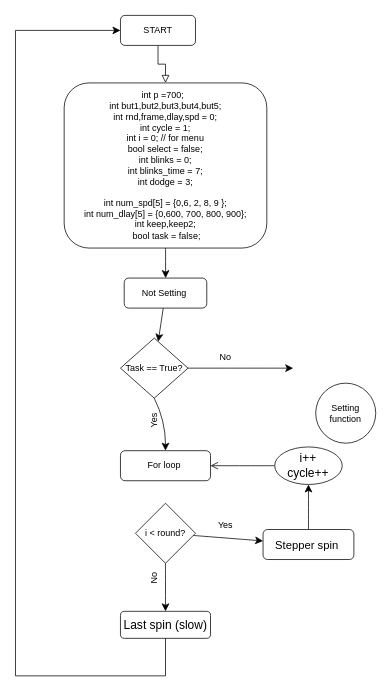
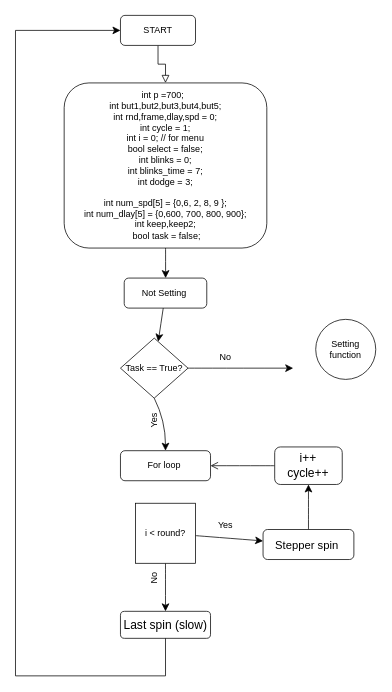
  <mxCell id="0" />
  <mxCell id="1" parent="0" />
  <mxCell id="2" value="" style="rounded=0;html=1;jettySize=auto;orthogonalLoop=1;fontSize=11;endArrow=block;endFill=0;endSize=8;strokeWidth=1;shadow=0;labelBackgroundColor=none;edgeStyle=orthogonalEdgeStyle;entryX=0.5;entryY=0;entryDx=0;entryDy=0;" parent="1" source="3" target="24" edge="1"><mxGeometry relative="1" as="geometry"><mxPoint x="220" y="100" as="targetPoint" /></mxGeometry></mxCell>
  <mxCell id="3" value="START" style="rounded=1;whiteSpace=wrap;html=1;fontSize=12;glass=0;strokeWidth=1;shadow=0;" parent="1" vertex="1"><mxGeometry x="159.85" y="20" width="100" height="40" as="geometry" /></mxCell>
  <mxCell id="4" value="Task == True?" style="rhombus;whiteSpace=wrap;html=1;shadow=0;strokeColor=default;strokeWidth=1;fontFamily=Helvetica;fontSize=12;fontColor=default;fillColor=default;" vertex="1" parent="1"><mxGeometry x="159.85" y="450" width="90" height="80" as="geometry" /></mxCell>
  <mxCell id="5" value="" style="edgeStyle=none;orthogonalLoop=1;jettySize=auto;html=1;rounded=0;fontFamily=Helvetica;fontSize=12;fontColor=default;startSize=8;endSize=8;curved=1;exitX=1;exitY=0.5;exitDx=0;exitDy=0;" edge="1" parent="1" source="4"><mxGeometry width="140" relative="1" as="geometry"><mxPoint x="159.85" y="520" as="sourcePoint" /><mxPoint x="390" y="490" as="targetPoint" /><Array as="points" /></mxGeometry></mxCell>
  <mxCell id="6" value="" style="edgeStyle=none;orthogonalLoop=1;jettySize=auto;html=1;rounded=0;fontFamily=Helvetica;fontSize=12;fontColor=default;startSize=8;endSize=8;curved=1;exitX=0.5;exitY=1;exitDx=0;exitDy=0;" edge="1" parent="1" source="4"><mxGeometry width="140" relative="1" as="geometry"><mxPoint x="159.85" y="520" as="sourcePoint" /><mxPoint x="219.85" y="600" as="targetPoint" /><Array as="points"><mxPoint x="219.85" y="560" /></Array></mxGeometry></mxCell>
  <mxCell id="7" value="Yes" style="text;strokeColor=none;fillColor=none;html=1;align=center;verticalAlign=middle;whiteSpace=wrap;rounded=0;fontSize=12;fontFamily=Helvetica;fontColor=default;rotation=-90;" vertex="1" parent="1"><mxGeometry x="179.85" y="550" width="50" height="20" as="geometry" /></mxCell>
  <mxCell id="8" value="No" style="text;strokeColor=none;fillColor=none;html=1;align=center;verticalAlign=middle;whiteSpace=wrap;rounded=0;fontSize=12;fontFamily=Helvetica;fontColor=default;rotation=0;" vertex="1" parent="1"><mxGeometry x="264.85" y="450" width="70" height="50" as="geometry" /></mxCell>
  <mxCell id="9" value="" style="edgeStyle=none;curved=1;rounded=0;orthogonalLoop=1;jettySize=auto;html=1;fontFamily=Helvetica;fontSize=12;fontColor=default;startSize=8;endSize=8;" edge="1" parent="1" source="10" target="4"><mxGeometry relative="1" as="geometry" /></mxCell>
  <mxCell id="10" value="Not Setting&amp;nbsp;" style="rounded=1;whiteSpace=wrap;html=1;shadow=0;strokeColor=default;strokeWidth=1;fontFamily=Helvetica;fontSize=12;fontColor=default;fillColor=default;" vertex="1" parent="1"><mxGeometry x="164.85" y="370" width="110" height="40" as="geometry" /></mxCell>
  <mxCell id="11" value="For loop&amp;nbsp;" style="rounded=1;whiteSpace=wrap;html=1;shadow=0;strokeColor=default;strokeWidth=1;fontFamily=Helvetica;fontSize=12;fontColor=default;fillColor=default;" vertex="1" parent="1"><mxGeometry x="159.85" y="600" width="120" height="40" as="geometry" /></mxCell>
  <mxCell id="12" value="" style="edgeStyle=none;curved=1;rounded=0;orthogonalLoop=1;jettySize=auto;html=1;fontFamily=Helvetica;fontSize=12;fontColor=default;startSize=8;endSize=8;" edge="1" parent="1" source="14" target="16"><mxGeometry relative="1" as="geometry" /></mxCell>
  <mxCell id="13" value="" style="edgeStyle=none;curved=1;rounded=0;orthogonalLoop=1;jettySize=auto;html=1;fontFamily=Helvetica;fontSize=12;fontColor=default;startSize=8;endSize=8;" edge="1" parent="1" source="14" target="20"><mxGeometry relative="1" as="geometry" /></mxCell>
- <mxCell id="14" value="i &amp;lt; round?" style="rhombus;whiteSpace=wrap;html=1;shadow=0;strokeColor=default;strokeWidth=1;fontFamily=Helvetica;fontSize=12;fontColor=default;fillColor=default;" vertex="1" parent="1"><mxGeometry x="179.85" y="670" width="80" height="80" as="geometry" /></mxCell>
+ <mxCell id="14" value="i &amp;lt; round?" style="whiteSpace=wrap;html=1;shadow=0;strokeColor=default;strokeWidth=1;fontFamily=Helvetica;fontSize=12;fontColor=default;fillColor=default;rounded=0;" vertex="1" parent="1"><mxGeometry x="179.85" y="670" width="80" height="80" as="geometry" /></mxCell>
  <mxCell id="15" value="" style="edgeStyle=none;curved=1;rounded=0;orthogonalLoop=1;jettySize=auto;html=1;fontFamily=Helvetica;fontSize=12;fontColor=default;startSize=8;endSize=8;" edge="1" parent="1" source="16" target="18"><mxGeometry relative="1" as="geometry" /></mxCell>
  <mxCell id="16" value="&lt;font style=&quot;font-size: 15px;&quot;&gt;Stepper spin&amp;nbsp;&lt;/font&gt;" style="rounded=1;whiteSpace=wrap;html=1;shadow=0;strokeWidth=1;fontSize=16;" vertex="1" parent="1"><mxGeometry x="349.85" y="705" width="121" height="40" as="geometry" /></mxCell>
  <mxCell id="17" value="" style="edgeStyle=none;curved=1;rounded=0;orthogonalLoop=1;jettySize=auto;html=1;fontFamily=Helvetica;fontSize=12;fontColor=default;startSize=8;endSize=8;endArrow=open;" edge="1" parent="1" source="18" target="11"><mxGeometry relative="1" as="geometry" /></mxCell>
- <mxCell id="18" value="i++&lt;br&gt;cycle++" style="ellipse;whiteSpace=wrap;html=1;fontSize=16;shadow=0;strokeWidth=1;" vertex="1" parent="1"><mxGeometry x="365.35" y="595" width="90" height="50" as="geometry" /></mxCell>
+ <mxCell id="18" value="i++&lt;br&gt;cycle++" style="whiteSpace=wrap;html=1;fontSize=16;rounded=1;shadow=0;strokeWidth=1;" vertex="1" parent="1"><mxGeometry x="365.35" y="595" width="90" height="50" as="geometry" /></mxCell>
  <mxCell id="19" value="Yes" style="text;strokeColor=none;fillColor=none;html=1;align=center;verticalAlign=middle;whiteSpace=wrap;rounded=0;fontSize=12;fontFamily=Helvetica;fontColor=default;rotation=0;" vertex="1" parent="1"><mxGeometry x="274.85" y="690" width="50" height="17.5" as="geometry" /></mxCell>
  <mxCell id="20" value="Last spin (slow)" style="rounded=1;whiteSpace=wrap;html=1;shadow=0;strokeWidth=1;fontSize=16;" vertex="1" parent="1"><mxGeometry x="159.85" y="814" width="120" height="36" as="geometry" /></mxCell>
  <mxCell id="21" value="No" style="text;strokeColor=none;fillColor=none;html=1;align=center;verticalAlign=middle;whiteSpace=wrap;rounded=0;fontSize=12;fontFamily=Helvetica;fontColor=default;rotation=-90;" vertex="1" parent="1"><mxGeometry x="179.85" y="760" width="50" height="20" as="geometry" /></mxCell>
  <mxCell id="22" value="" style="edgeStyle=segmentEdgeStyle;endArrow=classic;html=1;curved=0;rounded=0;endSize=8;startSize=8;sourcePerimeterSpacing=0;targetPerimeterSpacing=0;fontFamily=Helvetica;fontSize=12;fontColor=default;exitX=0.5;exitY=1;exitDx=0;exitDy=0;entryX=0;entryY=0.5;entryDx=0;entryDy=0;" edge="1" parent="1" source="20" target="3"><mxGeometry width="140" relative="1" as="geometry"><mxPoint x="309.85" y="260" as="sourcePoint" /><mxPoint x="449.85" y="320" as="targetPoint" /><Array as="points"><mxPoint x="220" y="900" /><mxPoint x="20" y="900" /><mxPoint x="20" y="40" /></Array></mxGeometry></mxCell>
  <mxCell id="23" value="" style="edgeStyle=none;curved=1;rounded=0;orthogonalLoop=1;jettySize=auto;html=1;fontFamily=Helvetica;fontSize=12;fontColor=default;startSize=8;endSize=8;" edge="1" parent="1" source="24"><mxGeometry relative="1" as="geometry"><mxPoint x="220" y="370" as="targetPoint" /></mxGeometry></mxCell>
  <mxCell id="24" value="int&amp;nbsp;p&amp;nbsp;=700;&amp;nbsp;&amp;nbsp;&lt;br&gt;&amp;nbsp;int&amp;nbsp;but1,but2,but3,but4,but5;&amp;nbsp;&lt;br&gt;&amp;nbsp;int&amp;nbsp;rnd,frame,dlay,spd&amp;nbsp;=&amp;nbsp;0;&amp;nbsp;&lt;br&gt;&amp;nbsp;int&amp;nbsp;cycle&amp;nbsp;=&amp;nbsp;1;&amp;nbsp;&lt;br&gt;&amp;nbsp;int&amp;nbsp;i&amp;nbsp;=&amp;nbsp;0;&amp;nbsp;//&amp;nbsp;for&amp;nbsp;menu&amp;nbsp;&lt;br&gt;&amp;nbsp;bool&amp;nbsp;select&amp;nbsp;=&amp;nbsp;false;&amp;nbsp;&lt;br&gt;&amp;nbsp;int&amp;nbsp;blinks&amp;nbsp;=&amp;nbsp;0;&amp;nbsp;&lt;br&gt;&amp;nbsp;int&amp;nbsp;blinks_time&amp;nbsp;=&amp;nbsp;7;&amp;nbsp;&lt;br&gt;&amp;nbsp;int&amp;nbsp;dodge&amp;nbsp;=&amp;nbsp;3;&amp;nbsp;&lt;br&gt;&amp;nbsp;&amp;nbsp;&lt;br&gt;&amp;nbsp;int&amp;nbsp;num_spd[5]&amp;nbsp;=&amp;nbsp;{0,6,&amp;nbsp;2,&amp;nbsp;8,&amp;nbsp;9&amp;nbsp;};&amp;nbsp;&lt;br&gt;&amp;nbsp;int&amp;nbsp;num_dlay[5]&amp;nbsp;=&amp;nbsp;{0,600,&amp;nbsp;700,&amp;nbsp;800,&amp;nbsp;900};&amp;nbsp;&lt;br&gt;&amp;nbsp;int&amp;nbsp;keep,keep2;&amp;nbsp;&lt;br&gt;&amp;nbsp;bool&amp;nbsp;task&amp;nbsp;=&amp;nbsp;false;" style="rounded=1;whiteSpace=wrap;html=1;shadow=0;strokeColor=default;strokeWidth=1;fontFamily=Helvetica;fontSize=12;fontColor=default;fillColor=default;" vertex="1" parent="1"><mxGeometry x="84.85" y="110" width="270" height="220" as="geometry" /></mxCell>
- <mxCell id="25" value="Setting function" style="ellipse;whiteSpace=wrap;html=1;shadow=0;strokeColor=default;strokeWidth=1;fontFamily=Helvetica;fontSize=12;fontColor=default;fillColor=default;" vertex="1" parent="1"><mxGeometry x="420" y="510" width="80" height="80" as="geometry" /></mxCell>
+ <mxCell id="25" value="Setting function" style="ellipse;whiteSpace=wrap;html=1;shadow=0;strokeColor=default;strokeWidth=1;fontFamily=Helvetica;fontSize=12;fontColor=default;fillColor=default;" vertex="1" parent="1"><mxGeometry x="420" y="425" width="80" height="80" as="geometry" /></mxCell>
